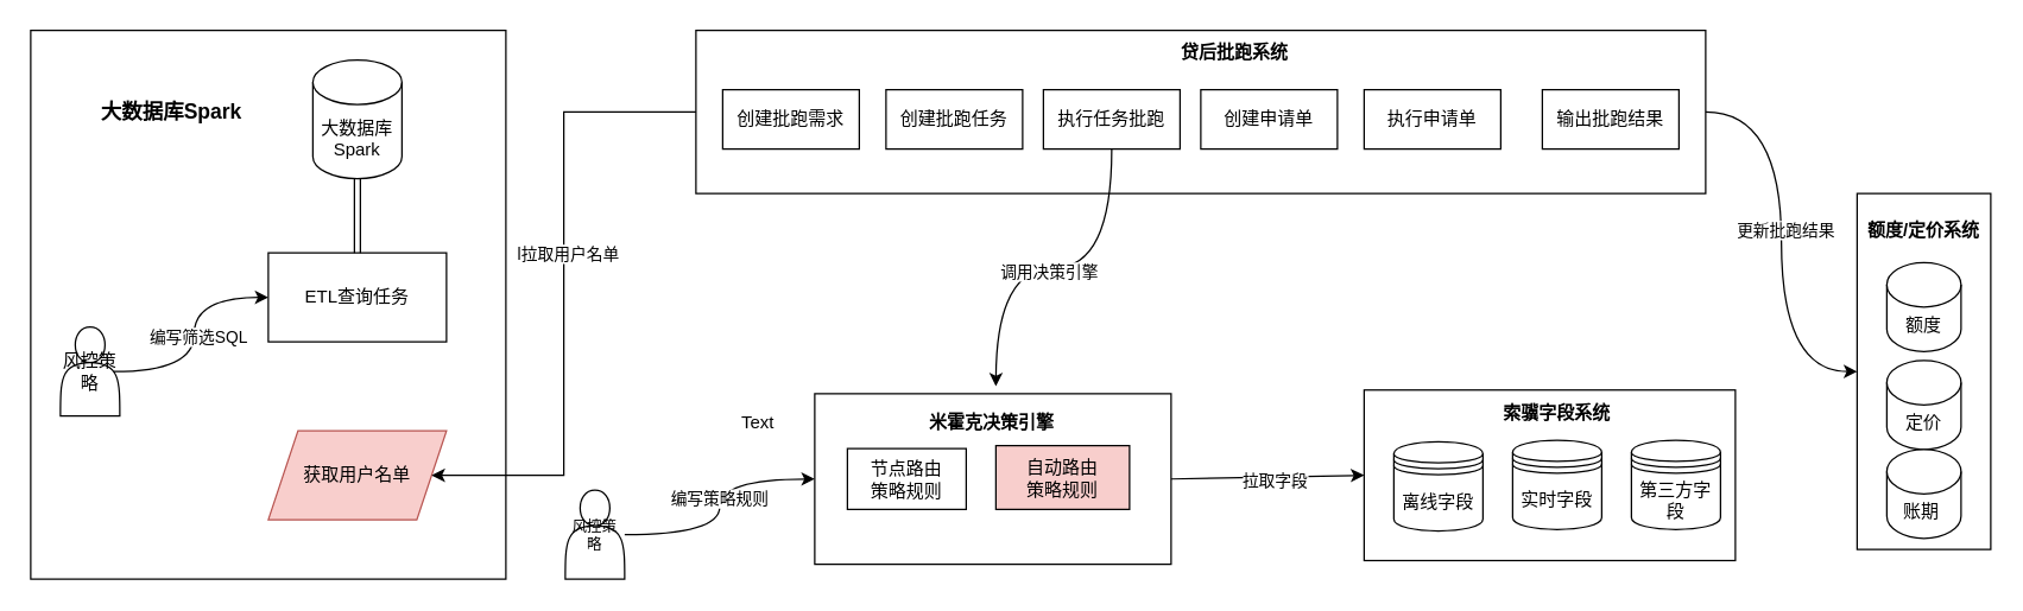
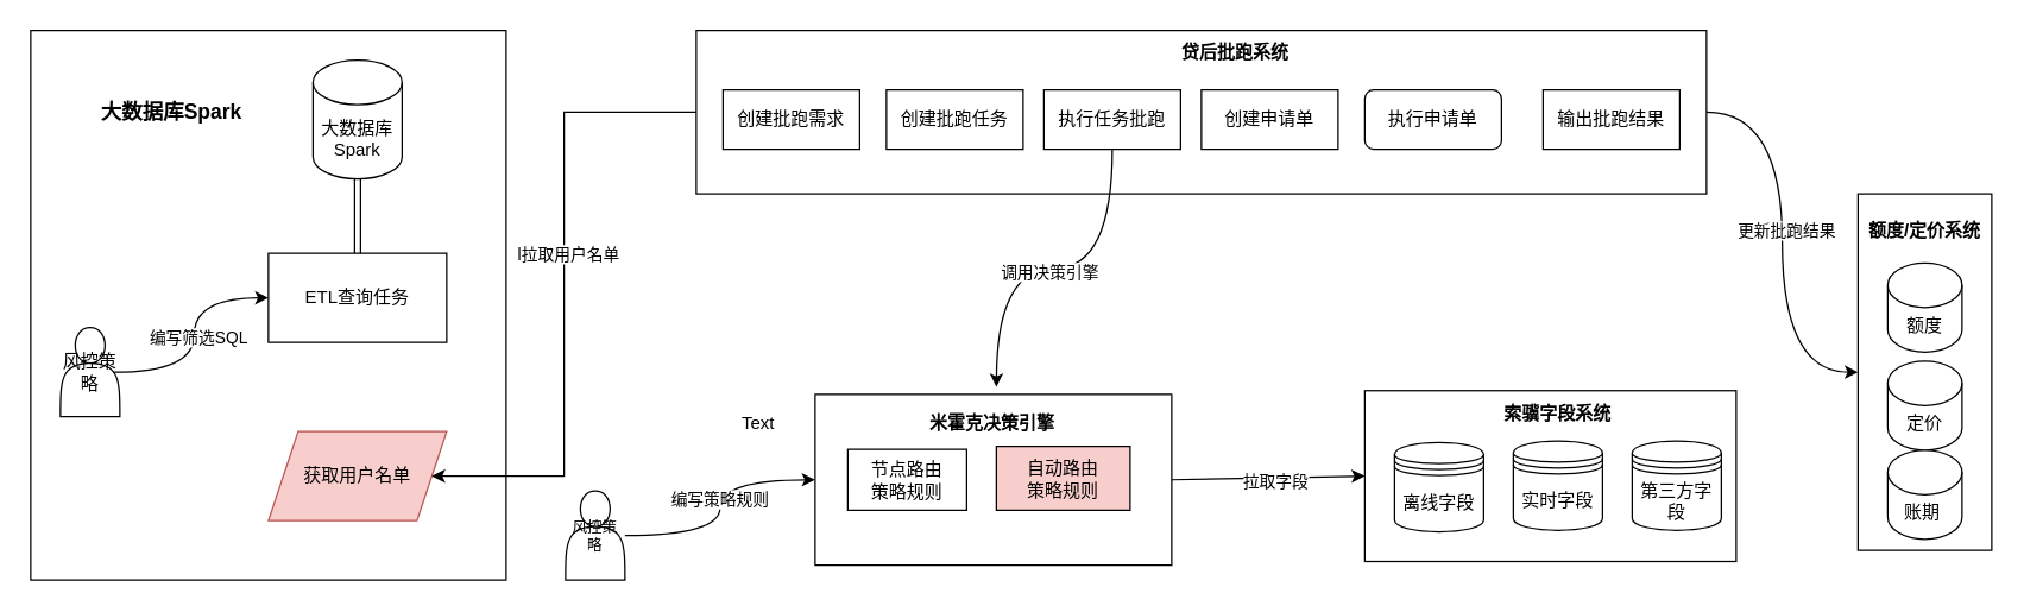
  <mxCell id="0" />
  <mxCell id="1" parent="0" />
  <mxCell id="2" style="edgeStyle=orthogonalEdgeStyle;curved=1;rounded=0;orthogonalLoop=1;jettySize=auto;html=1;exitX=1;exitY=0.5;exitDx=0;exitDy=0;" parent="1" source="4" target="40" edge="1"><mxGeometry relative="1" as="geometry" /></mxCell>
  <mxCell id="3" value="更新批跑结果" style="edgeLabel;html=1;align=center;verticalAlign=middle;resizable=0;points=[];" parent="2" vertex="1" connectable="0"><mxGeometry x="-0.063" y="2" relative="1" as="geometry"><mxPoint as="offset" /></mxGeometry></mxCell>
  <mxCell id="4" value="" style="rounded=0;whiteSpace=wrap;html=1;" parent="1" vertex="1"><mxGeometry x="468" y="20" width="680" height="110" as="geometry" /></mxCell>
  <mxCell id="5" value="" style="rounded=0;whiteSpace=wrap;html=1;" parent="1" vertex="1"><mxGeometry x="20" y="20" width="320" height="370" as="geometry" /></mxCell>
  <mxCell id="6" style="edgeStyle=orthogonalEdgeStyle;rounded=0;orthogonalLoop=1;jettySize=auto;html=1;exitX=0.9;exitY=0.5;exitDx=0;exitDy=0;exitPerimeter=0;curved=1;" parent="1" source="8" target="9" edge="1"><mxGeometry relative="1" as="geometry" /></mxCell>
  <mxCell id="7" value="编写筛选SQL" style="edgeLabel;html=1;align=center;verticalAlign=middle;resizable=0;points=[];" parent="6" vertex="1" connectable="0"><mxGeometry x="0.017" y="-2" relative="1" as="geometry"><mxPoint as="offset" /></mxGeometry></mxCell>
  <mxCell id="8" value="风控策略" style="shape=actor;whiteSpace=wrap;html=1;labelPosition=center;verticalLabelPosition=middle;align=center;verticalAlign=middle;" parent="1" vertex="1"><mxGeometry x="40" y="220" width="40" height="60" as="geometry" /></mxCell>
  <mxCell id="9" value="ETL查询任务" style="rounded=0;whiteSpace=wrap;html=1;" parent="1" vertex="1"><mxGeometry x="180" y="170" width="120" height="60" as="geometry" /></mxCell>
  <mxCell id="10" value="获取用户名单" style="shape=parallelogram;perimeter=parallelogramPerimeter;whiteSpace=wrap;html=1;fixedSize=1;fillColor=#f8cecc;strokeColor=#b85450;" parent="1" vertex="1"><mxGeometry x="180" y="290" width="120" height="60" as="geometry" /></mxCell>
  <mxCell id="11" style="edgeStyle=none;rounded=0;orthogonalLoop=1;jettySize=auto;html=1;exitX=1;exitY=0.5;exitDx=0;exitDy=0;entryX=0;entryY=0.5;entryDx=0;entryDy=0;" parent="1" source="13" target="31" edge="1"><mxGeometry relative="1" as="geometry" /></mxCell>
  <mxCell id="12" value="拉取字段" style="edgeLabel;html=1;align=center;verticalAlign=middle;resizable=0;points=[];" parent="11" vertex="1" connectable="0"><mxGeometry x="0.057" y="-1" relative="1" as="geometry"><mxPoint y="1" as="offset" /></mxGeometry></mxCell>
  <mxCell id="13" value="" style="rounded=0;whiteSpace=wrap;html=1;" parent="1" vertex="1"><mxGeometry x="548" y="265" width="240" height="115" as="geometry" /></mxCell>
  <mxCell id="14" value="节点路由&lt;br&gt;策略规则" style="rounded=0;whiteSpace=wrap;html=1;" parent="1" vertex="1"><mxGeometry x="570" y="302" width="80" height="41" as="geometry" /></mxCell>
  <mxCell id="15" style="rounded=0;orthogonalLoop=1;jettySize=auto;html=1;exitX=0.5;exitY=1;exitDx=0;exitDy=0;exitPerimeter=0;entryX=0.5;entryY=0;entryDx=0;entryDy=0;shape=link;" parent="1" source="16" target="9" edge="1"><mxGeometry relative="1" as="geometry" /></mxCell>
  <mxCell id="16" value="大数据库Spark" style="shape=cylinder3;whiteSpace=wrap;html=1;boundedLbl=1;backgroundOutline=1;size=15;" parent="1" vertex="1"><mxGeometry x="210" y="40" width="60" height="80" as="geometry" /></mxCell>
  <mxCell id="17" style="edgeStyle=orthogonalEdgeStyle;curved=1;rounded=0;orthogonalLoop=1;jettySize=auto;html=1;exitX=0.5;exitY=1;exitDx=0;exitDy=0;fillColor=#FF0000;" parent="1" source="24" edge="1"><mxGeometry relative="1" as="geometry"><mxPoint x="670" y="260" as="targetPoint" /></mxGeometry></mxCell>
  <mxCell id="18" value="调用决策引擎" style="edgeLabel;html=1;align=center;verticalAlign=middle;resizable=0;points=[];" parent="17" vertex="1" connectable="0"><mxGeometry x="0.032" y="2" relative="1" as="geometry"><mxPoint as="offset" /></mxGeometry></mxCell>
  <mxCell id="19" value="贷后批跑系统" style="text;html=1;strokeColor=none;fillColor=none;align=center;verticalAlign=middle;whiteSpace=wrap;rounded=0;fontStyle=1" parent="1" vertex="1"><mxGeometry x="780.5" y="20" width="100" height="30" as="geometry" /></mxCell>
  <mxCell id="20" style="edgeStyle=elbowEdgeStyle;rounded=0;orthogonalLoop=1;jettySize=auto;html=1;entryX=1;entryY=0.5;entryDx=0;entryDy=0;" parent="1" source="4" target="10" edge="1"><mxGeometry relative="1" as="geometry"><mxPoint x="529.85" y="110" as="sourcePoint" /><mxPoint x="330.004" y="361.538" as="targetPoint" /></mxGeometry></mxCell>
  <mxCell id="21" value="l拉取用户名单" style="edgeLabel;html=1;align=center;verticalAlign=middle;resizable=0;points=[];" parent="20" vertex="1" connectable="0"><mxGeometry x="-0.13" y="2" relative="1" as="geometry"><mxPoint as="offset" /></mxGeometry></mxCell>
  <mxCell id="22" value="创建批跑需求" style="rounded=0;whiteSpace=wrap;html=1;" parent="1" vertex="1"><mxGeometry x="486" y="60" width="92" height="40" as="geometry" /></mxCell>
  <mxCell id="23" value="创建批跑任务" style="rounded=0;whiteSpace=wrap;html=1;" parent="1" vertex="1"><mxGeometry x="596" y="60" width="92" height="40" as="geometry" /></mxCell>
  <mxCell id="24" value="执行任务批跑" style="rounded=0;whiteSpace=wrap;html=1;" parent="1" vertex="1"><mxGeometry x="702" y="60" width="92" height="40" as="geometry" /></mxCell>
  <mxCell id="25" value="创建申请单" style="rounded=0;whiteSpace=wrap;html=1;" parent="1" vertex="1"><mxGeometry x="808" y="60" width="92" height="40" as="geometry" /></mxCell>
- <mxCell id="26" value="执行申请单" style="rounded=0;whiteSpace=wrap;html=1;" parent="1" vertex="1"><mxGeometry x="918" y="60" width="92" height="40" as="geometry" /></mxCell>
+ <mxCell id="26" value="执行申请单" style="whiteSpace=wrap;html=1;rounded=1;" parent="1" vertex="1"><mxGeometry x="918" y="60" width="92" height="40" as="geometry" /></mxCell>
  <mxCell id="27" value="输出批跑结果" style="rounded=0;whiteSpace=wrap;html=1;" parent="1" vertex="1"><mxGeometry x="1038" y="60" width="92" height="40" as="geometry" /></mxCell>
  <mxCell id="28" style="edgeStyle=orthogonalEdgeStyle;rounded=0;orthogonalLoop=1;jettySize=auto;html=1;fontSize=8;curved=1;" parent="1" source="30" target="13" edge="1"><mxGeometry relative="1" as="geometry" /></mxCell>
  <mxCell id="29" value="编写策略规则" style="edgeLabel;html=1;align=center;verticalAlign=middle;resizable=0;points=[];" parent="28" vertex="1" connectable="0"><mxGeometry x="0.07" y="1" relative="1" as="geometry"><mxPoint as="offset" /></mxGeometry></mxCell>
  <mxCell id="30" value="风控策略" style="shape=actor;whiteSpace=wrap;html=1;labelPosition=center;verticalLabelPosition=middle;align=center;verticalAlign=middle;fontSize=10;" parent="1" vertex="1"><mxGeometry x="380" y="330" width="40" height="60" as="geometry" /></mxCell>
  <mxCell id="31" value="" style="rounded=0;whiteSpace=wrap;html=1;" parent="1" vertex="1"><mxGeometry x="918" y="262.5" width="250" height="115" as="geometry" /></mxCell>
  <mxCell id="32" value="离线字段" style="shape=datastore;whiteSpace=wrap;html=1;" parent="1" vertex="1"><mxGeometry x="938" y="297.5" width="60" height="60" as="geometry" /></mxCell>
  <mxCell id="33" value="实时字段" style="shape=datastore;whiteSpace=wrap;html=1;" parent="1" vertex="1"><mxGeometry x="1018" y="296.5" width="60" height="60" as="geometry" /></mxCell>
  <mxCell id="34" value="第三方字段" style="shape=datastore;whiteSpace=wrap;html=1;" parent="1" vertex="1"><mxGeometry x="1098" y="296.5" width="60" height="60" as="geometry" /></mxCell>
  <mxCell id="35" value="索骥字段系统" style="text;html=1;strokeColor=none;fillColor=none;align=center;verticalAlign=middle;whiteSpace=wrap;rounded=0;fontStyle=1" parent="1" vertex="1"><mxGeometry x="998" y="262.5" width="100" height="30" as="geometry" /></mxCell>
  <mxCell id="36" value="米霍克决策引擎" style="text;html=1;strokeColor=none;fillColor=none;align=center;verticalAlign=middle;whiteSpace=wrap;rounded=0;fontStyle=1" parent="1" vertex="1"><mxGeometry x="620" y="270" width="95" height="30" as="geometry" /></mxCell>
  <mxCell id="37" value="自动路由&lt;br&gt;策略规则" style="rounded=0;whiteSpace=wrap;html=1;fillColor=#f8cecc;" parent="1" vertex="1"><mxGeometry x="670" y="300" width="90" height="43" as="geometry" /></mxCell>
  <mxCell id="38" value="Text" style="text;html=1;strokeColor=none;fillColor=none;align=center;verticalAlign=middle;whiteSpace=wrap;rounded=0;" parent="1" vertex="1"><mxGeometry x="480" y="270" width="60" height="30" as="geometry" /></mxCell>
  <mxCell id="39" value="&lt;b&gt;&lt;font style=&quot;font-size: 14px;&quot;&gt;大数据库Spark&lt;/font&gt;&lt;/b&gt;" style="text;html=1;strokeColor=none;fillColor=none;align=center;verticalAlign=middle;whiteSpace=wrap;rounded=0;" parent="1" vertex="1"><mxGeometry x="60" y="50" width="110" height="50" as="geometry" /></mxCell>
  <mxCell id="40" value="" style="rounded=0;whiteSpace=wrap;html=1;" parent="1" vertex="1"><mxGeometry x="1250" y="130" width="90" height="240" as="geometry" /></mxCell>
  <mxCell id="41" value="&lt;b&gt;&lt;font style=&quot;font-size: 12px;&quot;&gt;额度/定价系统&lt;/font&gt;&lt;/b&gt;" style="text;html=1;strokeColor=none;fillColor=none;align=center;verticalAlign=middle;whiteSpace=wrap;rounded=0;" parent="1" vertex="1"><mxGeometry x="1255" y="140" width="80" height="30" as="geometry" /></mxCell>
  <mxCell id="42" value="额度" style="shape=cylinder3;whiteSpace=wrap;html=1;boundedLbl=1;backgroundOutline=1;size=15;" parent="1" vertex="1"><mxGeometry x="1270" y="176.5" width="50" height="60" as="geometry" /></mxCell>
  <mxCell id="43" value="定价" style="shape=cylinder3;whiteSpace=wrap;html=1;boundedLbl=1;backgroundOutline=1;size=15;" parent="1" vertex="1"><mxGeometry x="1270" y="242.5" width="50" height="60" as="geometry" /></mxCell>
  <mxCell id="44" value="账期&amp;nbsp;" style="shape=cylinder3;whiteSpace=wrap;html=1;boundedLbl=1;backgroundOutline=1;size=15;" parent="1" vertex="1"><mxGeometry x="1270" y="302.5" width="50" height="60" as="geometry" /></mxCell>
